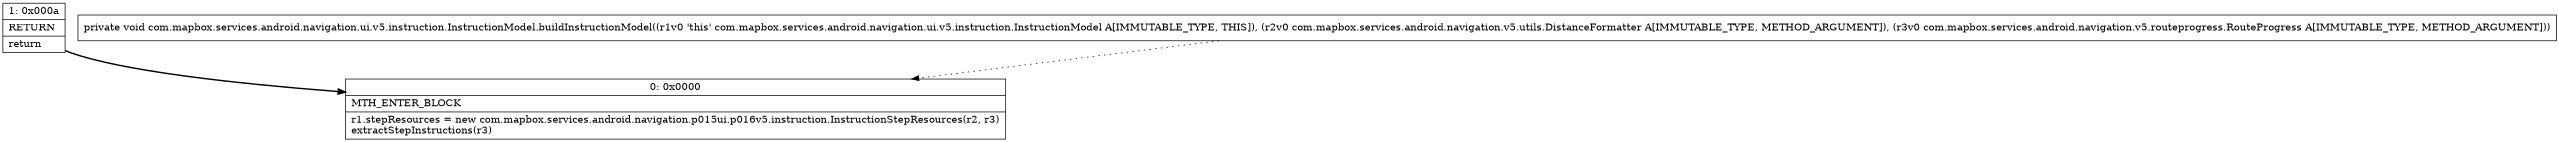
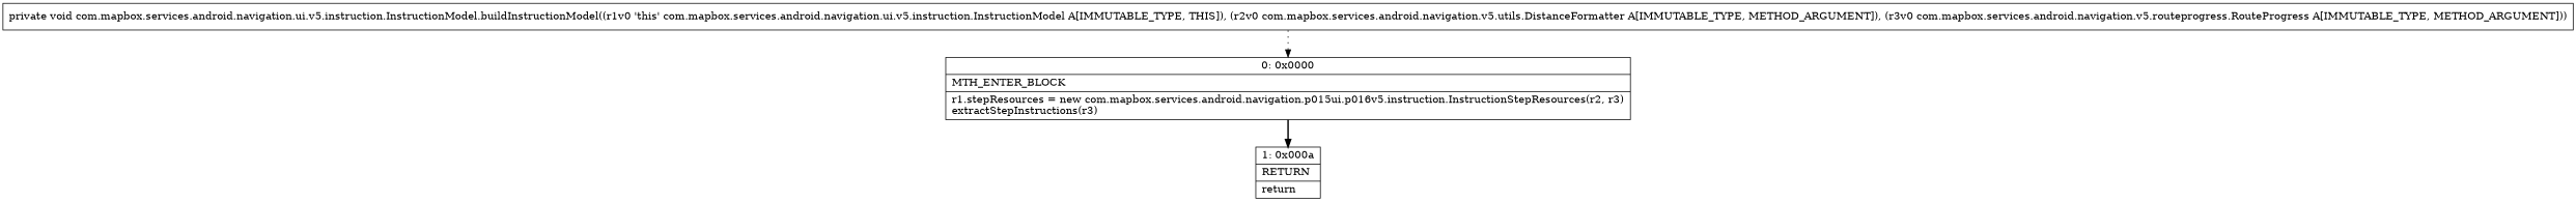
  digraph {
    node [shape=record]
    n1 [label="{0\:\ 0x0000|MTH_ENTER_BLOCK\l|r1.stepResources = new com.mapbox.services.android.navigation.p015ui.p016v5.instruction.InstructionStepResources(r2, r3)\lextractStepInstructions(r3)\l}"]
    n2 [label="{1\:\ 0x000a|RETURN\l|return\l}"]
    n3 [label="{private void com.mapbox.services.android.navigation.ui.v5.instruction.InstructionModel.buildInstructionModel((r1v0 'this' com.mapbox.services.android.navigation.ui.v5.instruction.InstructionModel A[IMMUTABLE_TYPE, THIS]), (r2v0 com.mapbox.services.android.navigation.v5.utils.DistanceFormatter A[IMMUTABLE_TYPE, METHOD_ARGUMENT]), (r3v0 com.mapbox.services.android.navigation.v5.routeprogress.RouteProgress A[IMMUTABLE_TYPE, METHOD_ARGUMENT])) }"]
-   n2 -> n1 [style=bold]
+   n1 -> n2 [style=bold]
    n3 -> n1 [style=dotted]
  }
